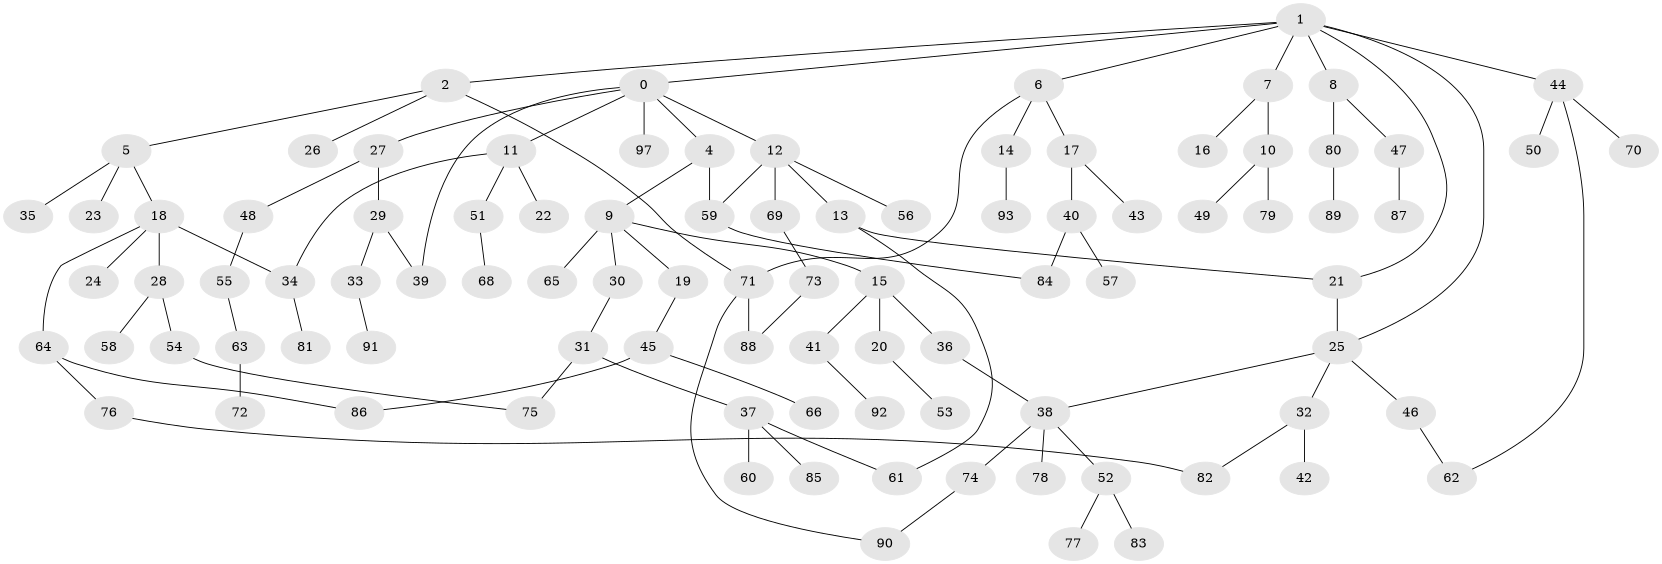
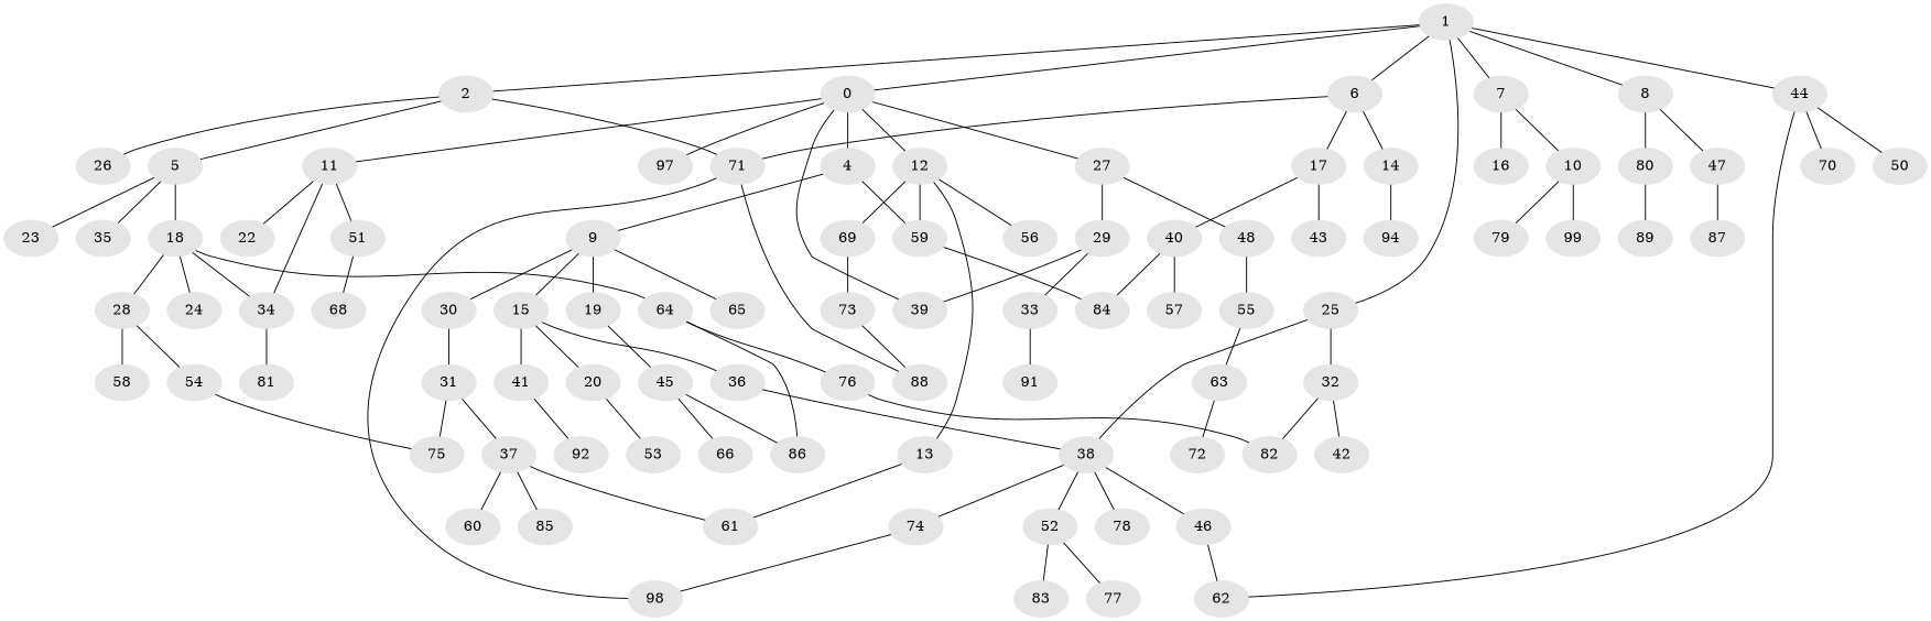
  graph {
    node [color=gray90 style=filled]
    1
    2
    n3 [label=0]
    6
    7
    8
-   21
    25
    44
    5
    26
    71
    4
    11
    12
    27
    39
    n18 [label=97]
    14
    17
    10
    16
    47
    80
    32
    38
    50
    62
    70
    18
    23
    35
    88
-   90
+   90 [label=98]
    9
    59
    22
    34
    51
    13
    56
    69
    29
    48
    15
    19
    30
    65
    84
    24
    28
    64
-   93
+   93 [label=94]
    40
    43
-   49
+   49 [label=99]
    79
    87
    89
    20
    36
    41
    45
    31
    81
    68
    61
    73
    53
    92
    57
    54
    58
    86
    76
    66
    42
    82
    46
    52
    74
    78
    33
    55
    75
    91
    37
    60
    85
    77
    83
    63
    72
    1 -- 2
    1 -- n3
    1 -- 6
    1 -- 7
    1 -- 8
-   1 -- 21
    1 -- 25
    1 -- 44
    2 -- 5
    2 -- 26
    2 -- 71
    n3 -- 4
    n3 -- 11
    n3 -- 12
    n3 -- 27
    n3 -- 39
    n3 -- n18
    6 -- 71
    6 -- 14
    6 -- 17
    7 -- 10
    7 -- 16
    8 -- 47
    8 -- 80
-   21 -- 25
    25 -- 32
    25 -- 38
    44 -- 50
    44 -- 62
    44 -- 70
    5 -- 18
    5 -- 23
    5 -- 35
    71 -- 88
    71 -- 90
    4 -- 9
    4 -- 59
    11 -- 22
    11 -- 34
    11 -- 51
    12 -- 59
    12 -- 13
    12 -- 56
    12 -- 69
    27 -- 29
    27 -- 48
    14 -- 93
    17 -- 40
    17 -- 43
    10 -- 49
    10 -- 79
    47 -- 87
    80 -- 89
    32 -- 42
    32 -- 82
-   25 -- 46
+   38 -- 46
    38 -- 52
    38 -- 74
    38 -- 78
    18 -- 34
    18 -- 24
    18 -- 28
    18 -- 64
    9 -- 15
    9 -- 19
    9 -- 30
    9 -- 65
    59 -- 84
    34 -- 81
    51 -- 68
-   13 -- 21
    13 -- 61
    69 -- 73
    29 -- 39
    29 -- 33
    48 -- 55
    15 -- 20
    15 -- 36
    15 -- 41
    19 -- 45
    30 -- 31
    28 -- 54
    28 -- 58
    64 -- 86
    64 -- 76
    40 -- 84
    40 -- 57
    20 -- 53
    36 -- 38
    41 -- 92
    45 -- 86
    45 -- 66
    31 -- 75
    31 -- 37
    73 -- 88
    54 -- 75
    76 -- 82
    46 -- 62
    52 -- 77
    52 -- 83
    74 -- 90
    33 -- 91
    55 -- 63
    37 -- 61
    37 -- 60
    37 -- 85
    63 -- 72
  }
